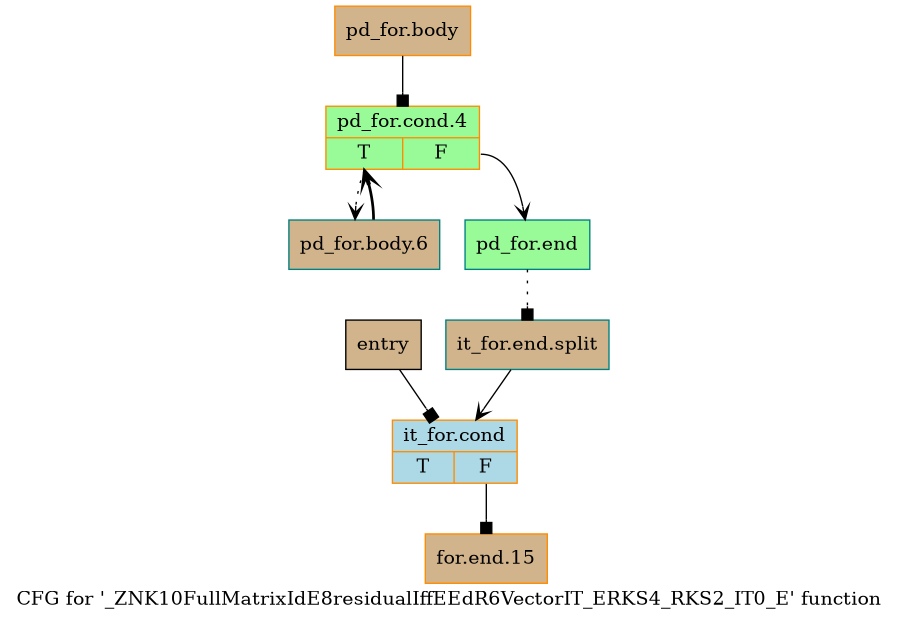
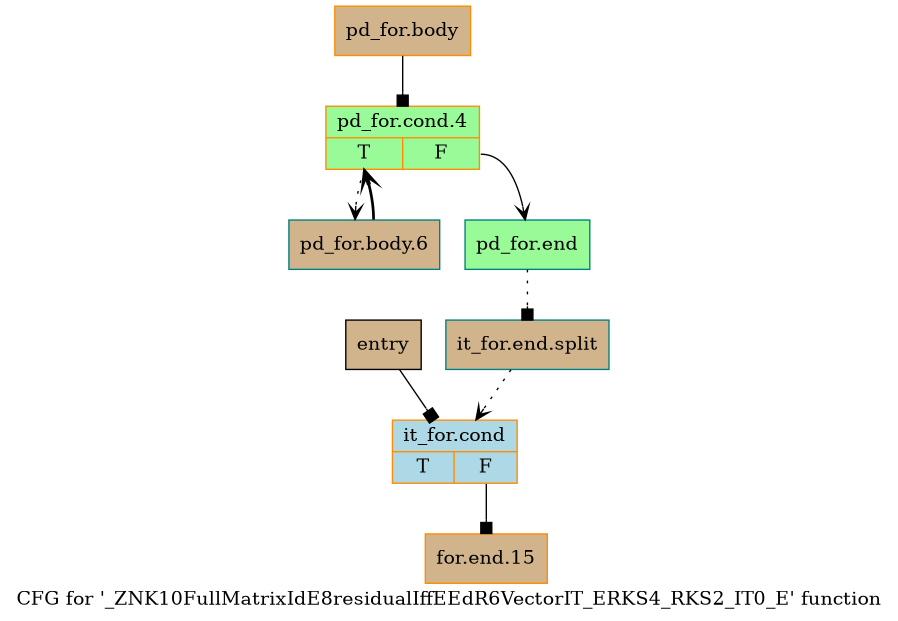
  digraph {
    label="CFG for '_ZNK10FullMatrixIdE8residualIffEEdR6VectorIT_ERKS4_RKS2_IT0_E' function"
    node [color=darkorange fillcolor=tan shape=record style=filled]
    edge [arrowhead=box style=solid]
    n1 [color=black label="{entry}"]
    n2 [fillcolor=lightblue label="{it_for.cond|{<s0>T|<s1>F}}"]
    n3 [label="{for.end.15}"]
    n4 [label="{pd_for.body}"]
    n5 [fillcolor=palegreen label="{pd_for.cond.4|{<s0>T|<s1>F}}"]
    n6 [color=teal label="{pd_for.body.6}"]
    n7 [color=teal fillcolor=palegreen label="{pd_for.end}"]
    n8 [color=teal label="{it_for.end.split}"]
    n1 -> n2
    n2 -> n3 [tailport=s1]
    n4 -> n5
    n5 -> n6 [arrowhead=vee style=dotted tailport=s0]
    n5 -> n7 [arrowhead=vee tailport=s1]
    n6 -> n5 [arrowhead=vee style=bold]
    n7 -> n8 [style=dotted]
-   n8 -> n2 [arrowhead=vee]
+   n8 -> n2 [arrowhead=vee style=dotted]
  }
